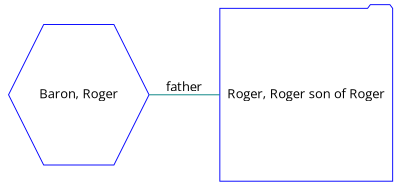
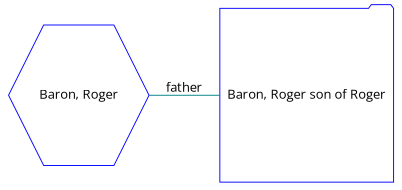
  digraph {
    rankdir=LR
    fontname="Open Sans"
    node [color=blue regular=1 fontname="Open Sans"]
-   n1 [label="Roger, Roger son of Roger" shape=folder]
+   n1 [label="Baron, Roger son of Roger" shape=folder]
    n2 [label="Baron, Roger" shape=hexagon]
    n2 -> n1 [arrowsize=0.0 dir=none label=father color=teal fontname="Open Sans"]
  }
